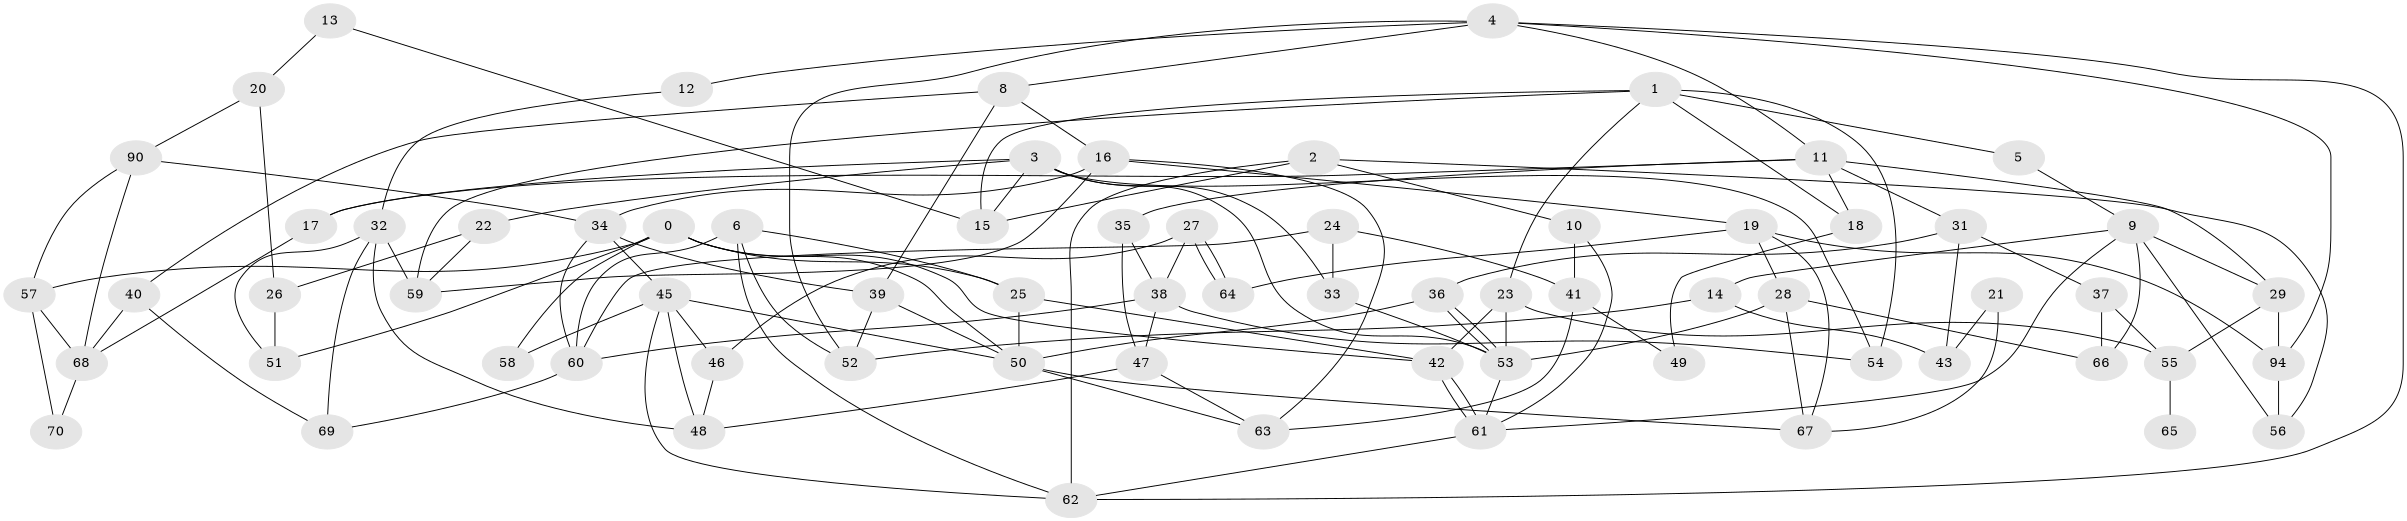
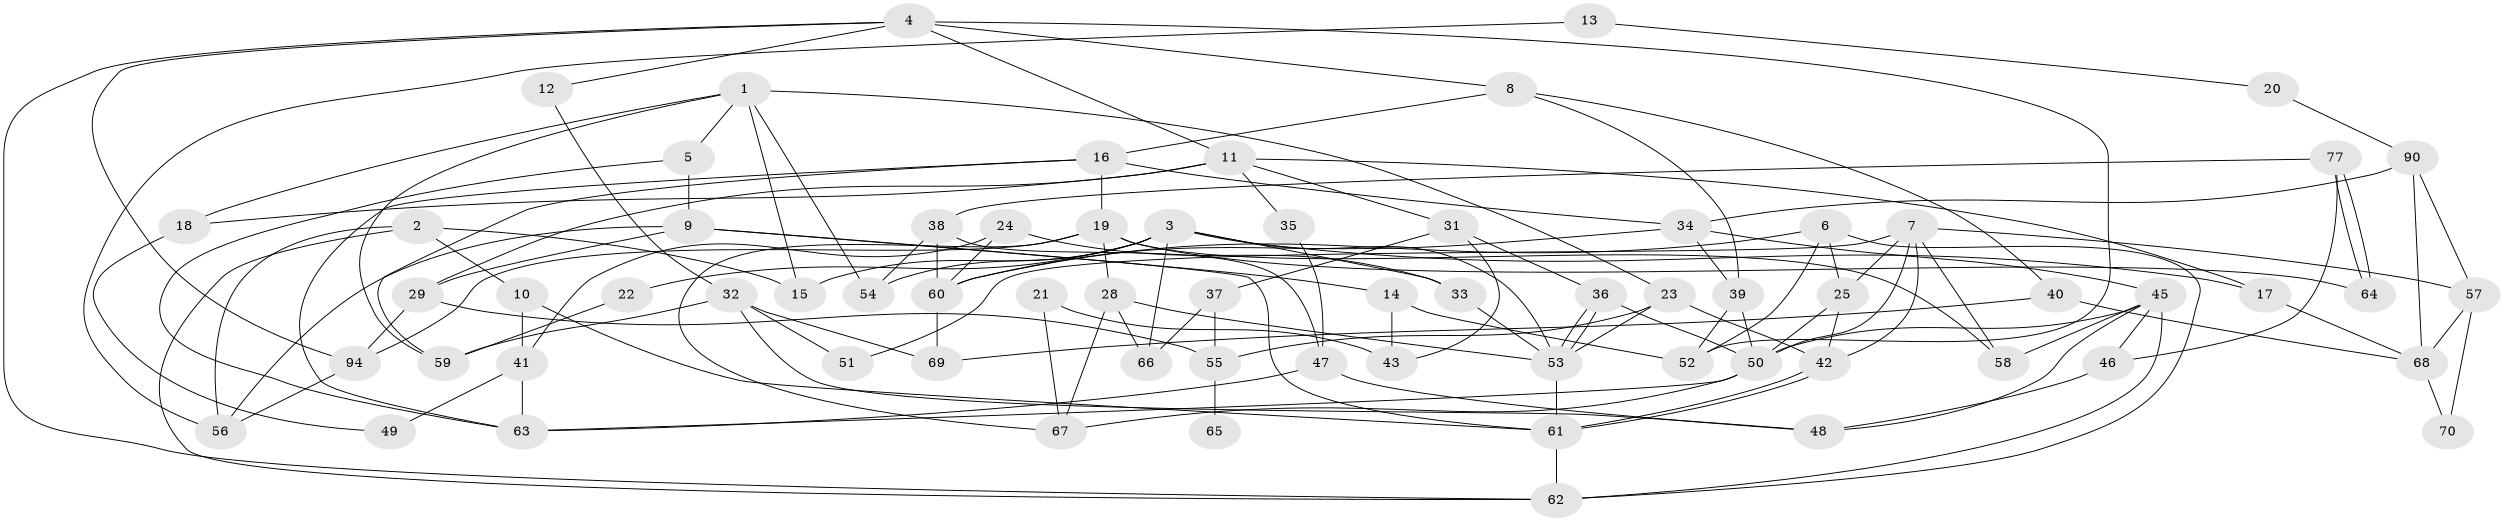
  graph {
    node [color=gray90 style=filled]
    1
    5
    15
    18
    23
    54
    59
    9
    63
    49
    53
    42
    55
    2
    10
    56
    62
    61
    41
    3
    17
    22
    33
    68
-   26
    4
    8
    11
    12
    n30 [label=94]
    52
    16
    39
    40
    29
    31
    35
    32
    14
    66
    6
    25
    60
    50
    69
-   7 [label=0]
+   7
    51
    57
    58
    67
    70
    19
    34
    43
    36
    37
    38
    47
    48
    13
    20
    n62 [label=90]
    28
    64
    45
    21
    65
    24
-   27
+   27 [label=77]
    46
    1 -- 5
    1 -- 15
    1 -- 18
    1 -- 23
    1 -- 54
    1 -- 59
    5 -- 9
+   5 -- 63
    18 -- 49
    23 -- 53
    23 -- 42
    23 -- 55
    9 -- 56
    9 -- 61
    9 -- 29
    9 -- 14
-   9 -- 66
+   3 -- 66
    53 -- 61
    42 -- 61
    42 -- 61
    55 -- 65
    2 -- 15
    2 -- 10
    2 -- 56
    2 -- 62
    10 -- 61
    10 -- 41
    61 -- 62
    41 -- 63
    41 -- 49
    3 -- 15
    3 -- 54
    3 -- 53
    3 -- 17
    3 -- 22
    3 -- 33
    17 -- 68
    22 -- 59
-   22 -- 26
    33 -- 53
    68 -- 70
-   26 -- 51
    4 -- 62
    4 -- 8
    4 -- 11
    4 -- 12
    4 -- n30
    4 -- 52
    8 -- 16
    8 -- 39
    8 -- 40
    11 -- 18
    11 -- 17
    11 -- 29
    11 -- 31
    11 -- 35
    12 -- 32
    n30 -- 56
    16 -- 59
    16 -- 63
    16 -- 19
    16 -- 34
    39 -- 52
    39 -- 50
    40 -- 68
    40 -- 69
    29 -- 55
    29 -- n30
    31 -- 43
    31 -- 36
    31 -- 37
-   35 -- 38
    35 -- 47
    32 -- 59
    32 -- 69
    32 -- 51
    32 -- 48
    14 -- 52
    14 -- 43
    6 -- 62
    6 -- 52
    6 -- 25
    6 -- 60
    25 -- 42
    25 -- 50
    60 -- 69
    50 -- 63
    50 -- 67
    7 -- 42
    7 -- 25
    7 -- 50
    7 -- 51
    7 -- 57
    7 -- 58
    57 -- 68
    57 -- 70
    19 -- n30
+   19 -- 58
    19 -- 67
    19 -- 28
    19 -- 64
    34 -- 39
    34 -- 60
    34 -- 45
    36 -- 53
    36 -- 53
    36 -- 50
    37 -- 55
    37 -- 66
    38 -- 54
    38 -- 60
    38 -- 47
    47 -- 63
    47 -- 48
-   13 -- 15
+   13 -- 56
    13 -- 20
-   20 -- 26
    20 -- n62
    n62 -- 68
    n62 -- 57
    n62 -- 34
    28 -- 53
    28 -- 66
    28 -- 67
    45 -- 62
    45 -- 50
    45 -- 58
    45 -- 48
    45 -- 46
    21 -- 67
    21 -- 43
    24 -- 41
    24 -- 33
    24 -- 60
    27 -- 38
    27 -- 64
    27 -- 64
    27 -- 46
    46 -- 48
  }
